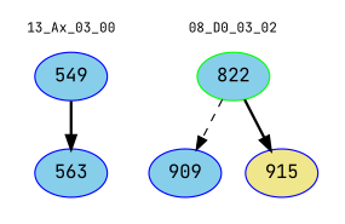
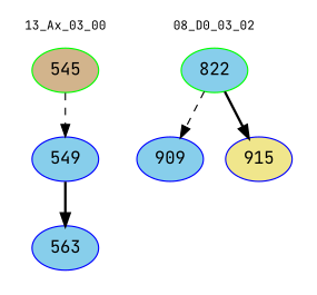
  digraph {
    fontname="JetBrains Mono"
    node [color=blue fillcolor=skyblue fontname="JetBrains Mono" style=filled]
    edge [color=black fontname="JetBrains Mono" style=dashed]
+   n1 [color=green fillcolor=tan label=545]
    n2 [label=549]
    n3 [label=563]
    n4 [color=green label=822]
    n5 [label=909]
    n6 [fillcolor=khaki label=915]
    subgraph cluster_1 {
      color=white
      fontsize=10
      label="13_Ax_03_00"
+     n1
      n2
      n3
    }
    subgraph cluster_2 {
      color=white
      fontsize=10
      label="08_D0_03_02"
      n4
      n5
      n6
    }
+   n1 -> n2
    n2 -> n3 [style=bold]
    n4 -> n5
    n4 -> n6 [style=bold]
  }
